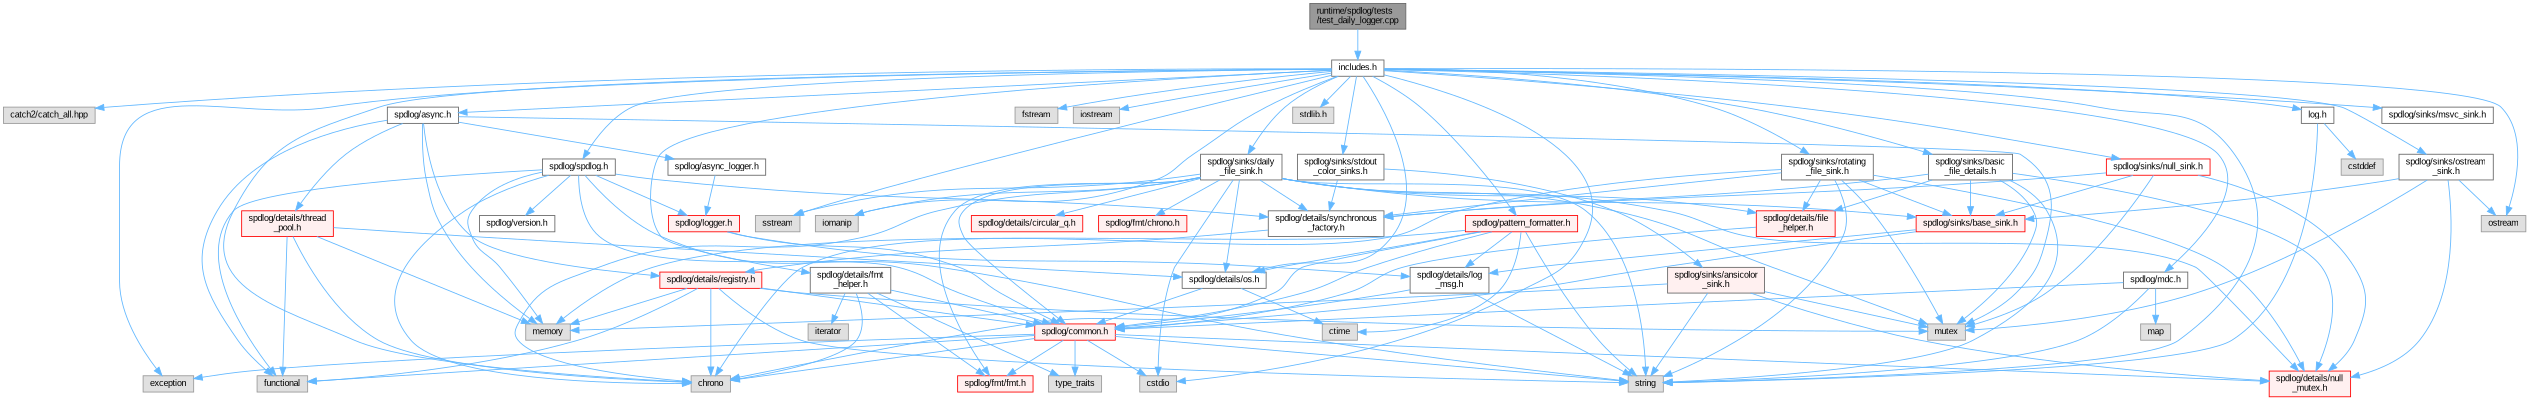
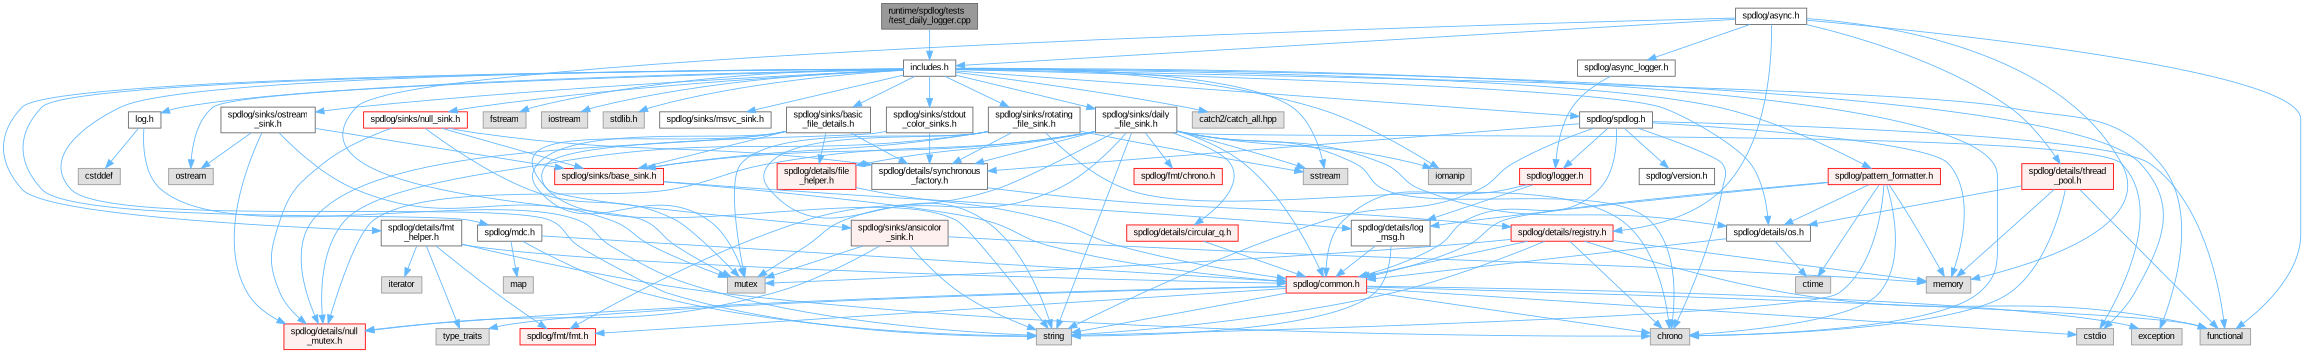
  digraph {
    fontname="Liberation Sans"
    node [color=grey60 fillcolor="#E0E0E0" fontname="Liberation Sans" fontsize=10 shape=box style=filled]
    edge [color=steelblue1 fontname="Liberation Sans" fontsize=10 labelfontname=Helvetica labelfontsize=10 style=solid]
    n1 [color=gray40 fillcolor=grey60 fontcolor=black height=0.2 label="runtime/spdlog/tests\l/test_daily_logger.cpp" width=0.4]
    n2 [color=grey40 fillcolor=white height=0.2 label="includes.h" width=0.4]
    n3 [height=0.2 label="catch2/catch_all.hpp" width=0.4]
    n4 [color=grey40 fillcolor=white height=0.2 label="log.h" width=0.4]
    n5 [height=0.2 label=string width=0.4]
    n6 [height=0.2 label=chrono width=0.4]
    n7 [height=0.2 label=cstdio width=0.4]
    n8 [height=0.2 label=exception width=0.4]
    n9 [height=0.2 label=fstream width=0.4]
    n10 [height=0.2 label=iostream width=0.4]
    n11 [height=0.2 label=ostream width=0.4]
    n12 [height=0.2 label=sstream width=0.4]
    n13 [height=0.2 label=iomanip width=0.4]
    n14 [height=0.2 label="stdlib.h" width=0.4]
    n15 [color=grey40 fillcolor=white height=0.2 label="spdlog/spdlog.h" width=0.4]
    n16 [color=grey40 fillcolor=white height=0.2 label="spdlog/async.h" width=0.4]
    n17 [color=grey40 fillcolor=white height=0.2 label="spdlog/details/os.h" width=0.4]
    n18 [color=grey40 fillcolor=white height=0.2 label="spdlog/details/fmt\l_helper.h" width=0.4]
    n19 [color=grey40 fillcolor=white height=0.2 label="spdlog/mdc.h" width=0.4]
    n20 [color=grey40 fillcolor=white height=0.2 label="spdlog/sinks/basic\l_file_details.h" width=0.4]
    n21 [color=grey40 fillcolor=white height=0.2 label="spdlog/sinks/daily\l_file_sink.h" width=0.4]
    n22 [color=red fillcolor=white height=0.2 label="spdlog/sinks/null_sink.h" width=0.4]
    n23 [color=grey40 fillcolor=white height=0.2 label="spdlog/sinks/ostream\l_sink.h" width=0.4]
    n24 [color=grey40 fillcolor=white height=0.2 label="spdlog/sinks/rotating\l_file_sink.h" width=0.4]
    n25 [color=grey40 fillcolor=white height=0.2 label="spdlog/sinks/stdout\l_color_sinks.h" width=0.4]
    n26 [color=grey40 fillcolor=white height=0.2 label="spdlog/sinks/msvc_sink.h" width=0.4]
    n27 [color=red fillcolor="#FFF0F0" height=0.2 label="spdlog/pattern_formatter.h" width=0.4]
    n28 [height=0.2 label=cstddef width=0.4]
    n29 [color=red fillcolor="#FFF0F0" height=0.2 label="spdlog/common.h" width=0.4]
    n30 [height=0.2 label=functional width=0.4]
    n31 [height=0.2 label=memory width=0.4]
    n32 [color=grey40 fillcolor=white height=0.2 label="spdlog/details/synchronous\l_factory.h" width=0.4]
    n33 [color=red fillcolor="#FFF0F0" height=0.2 label="spdlog/logger.h" width=0.4]
    n34 [color=grey40 fillcolor=white height=0.2 label="spdlog/version.h" width=0.4]
    n35 [color=red fillcolor="#FFF0F0" height=0.2 label="spdlog/details/registry.h" width=0.4]
    n36 [height=0.2 label=mutex width=0.4]
    n37 [color=grey40 fillcolor=white height=0.2 label="spdlog/async_logger.h" width=0.4]
    n38 [color=red fillcolor="#FFF0F0" height=0.2 label="spdlog/details/thread\l_pool.h" width=0.4]
    n39 [height=0.2 label=ctime width=0.4]
    n40 [height=0.2 label=type_traits width=0.4]
    n41 [color=red fillcolor="#FFF0F0" height=0.2 label="spdlog/fmt/fmt.h" width=0.4]
    n42 [height=0.2 label=iterator width=0.4]
    n43 [height=0.2 label=map width=0.4]
    n44 [color=red fillcolor="#FFF0F0" height=0.2 label="spdlog/details/null\l_mutex.h" width=0.4]
    n45 [color=red fillcolor="#FFF0F0" height=0.2 label="spdlog/details/file\l_helper.h" width=0.4]
    n46 [color=red fillcolor="#FFF0F0" height=0.2 label="spdlog/sinks/base_sink.h" width=0.4]
    n47 [color=red fillcolor="#FFF0F0" height=0.2 label="spdlog/details/circular_q.h" width=0.4]
    n48 [color=red fillcolor="#FFF0F0" height=0.2 label="spdlog/fmt/chrono.h" width=0.4]
    n49 [color=grey40 fillcolor="#FFF0F0" height=0.2 label="spdlog/sinks/ansicolor\l_sink.h" width=0.4]
    n50 [color=grey40 fillcolor=white height=0.2 label="spdlog/details/log\l_msg.h" width=0.4]
    n1 -> n2
    n2 -> n3
    n2 -> n4
    n2 -> n5
    n2 -> n6
    n2 -> n7
    n2 -> n8
    n2 -> n9
    n2 -> n10
    n2 -> n11
    n2 -> n12
    n2 -> n13
    n2 -> n14
    n2 -> n15
-   n2 -> n16
+   n16 -> n2
    n2 -> n17
    n2 -> n18
    n2 -> n19
    n2 -> n20
    n2 -> n21
    n2 -> n22
    n2 -> n23
    n2 -> n24
    n2 -> n25
    n2 -> n26
    n2 -> n27
    n4 -> n5
    n4 -> n28
    n15 -> n5
    n15 -> n6
    n15 -> n29
    n15 -> n30
    n15 -> n31
    n15 -> n32
    n15 -> n33
    n15 -> n34
    n16 -> n30
    n16 -> n31
    n16 -> n35
    n16 -> n36
    n16 -> n37
    n16 -> n38
    n17 -> n29
    n17 -> n39
    n18 -> n6
    n18 -> n29
    n18 -> n40
    n18 -> n41
    n18 -> n42
    n19 -> n5
    n19 -> n29
    n19 -> n43
    n20 -> n5
    n20 -> n32
    n20 -> n36
    n20 -> n44
    n20 -> n45
    n20 -> n46
    n21 -> n5
    n21 -> n6
    n21 -> n7
    n21 -> n12
    n21 -> n13
    n21 -> n17
    n21 -> n29
    n21 -> n32
    n21 -> n36
    n21 -> n41
    n21 -> n44
    n21 -> n45
    n21 -> n46
    n21 -> n47
    n21 -> n48
    n22 -> n32
    n22 -> n36
    n22 -> n44
    n22 -> n46
    n23 -> n11
    n23 -> n36
    n23 -> n44
    n23 -> n46
    n24 -> n5
    n24 -> n6
    n24 -> n32
    n24 -> n36
    n24 -> n44
-   n24 -> n45
+   n24 -> n12
    n24 -> n46
    n25 -> n32
    n25 -> n49
    n27 -> n5
    n27 -> n6
    n27 -> n17
    n27 -> n29
    n27 -> n31
    n27 -> n39
    n27 -> n50
    n29 -> n5
    n29 -> n6
    n29 -> n7
    n29 -> n8
    n29 -> n30
    n29 -> n40
    n29 -> n41
    n29 -> n44
    n32 -> n35
    n33 -> n29
    n33 -> n50
    n35 -> n5
    n35 -> n6
    n35 -> n29
    n35 -> n30
    n35 -> n31
    n35 -> n36
    n37 -> n33
    n38 -> n6
    n38 -> n17
    n38 -> n30
    n38 -> n31
    n45 -> n29
    n46 -> n29
    n46 -> n50
+   n47 -> n29
    n49 -> n5
    n49 -> n31
    n49 -> n36
    n49 -> n44
    n50 -> n5
    n50 -> n29
  }
